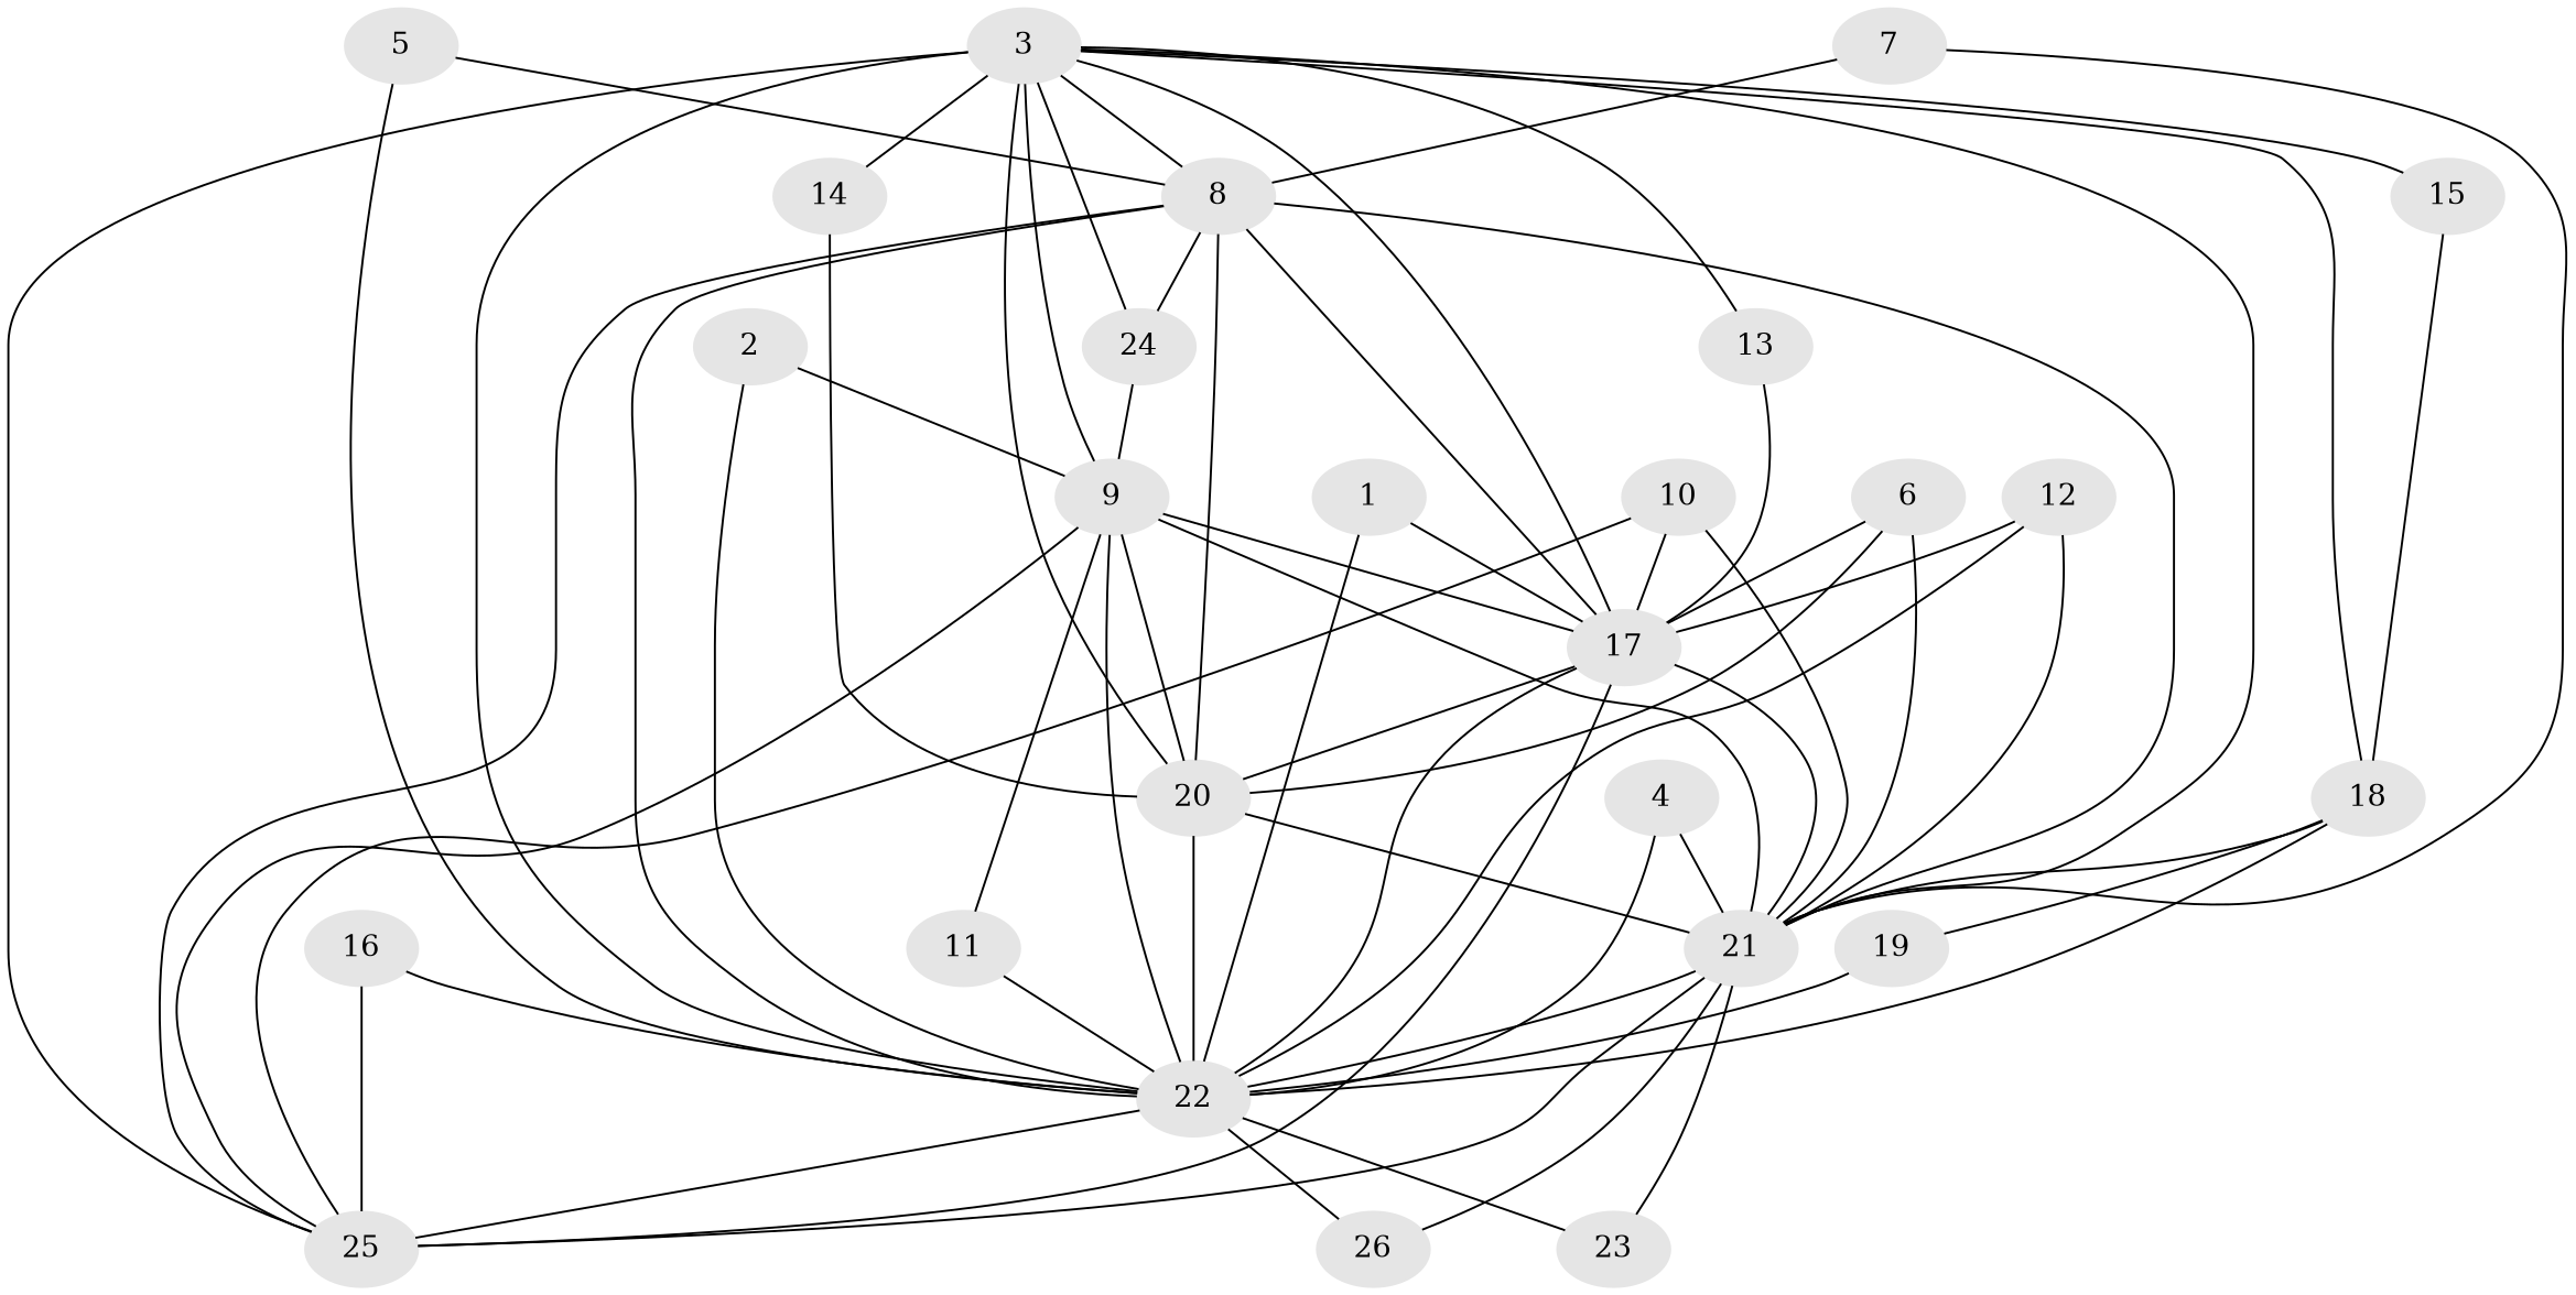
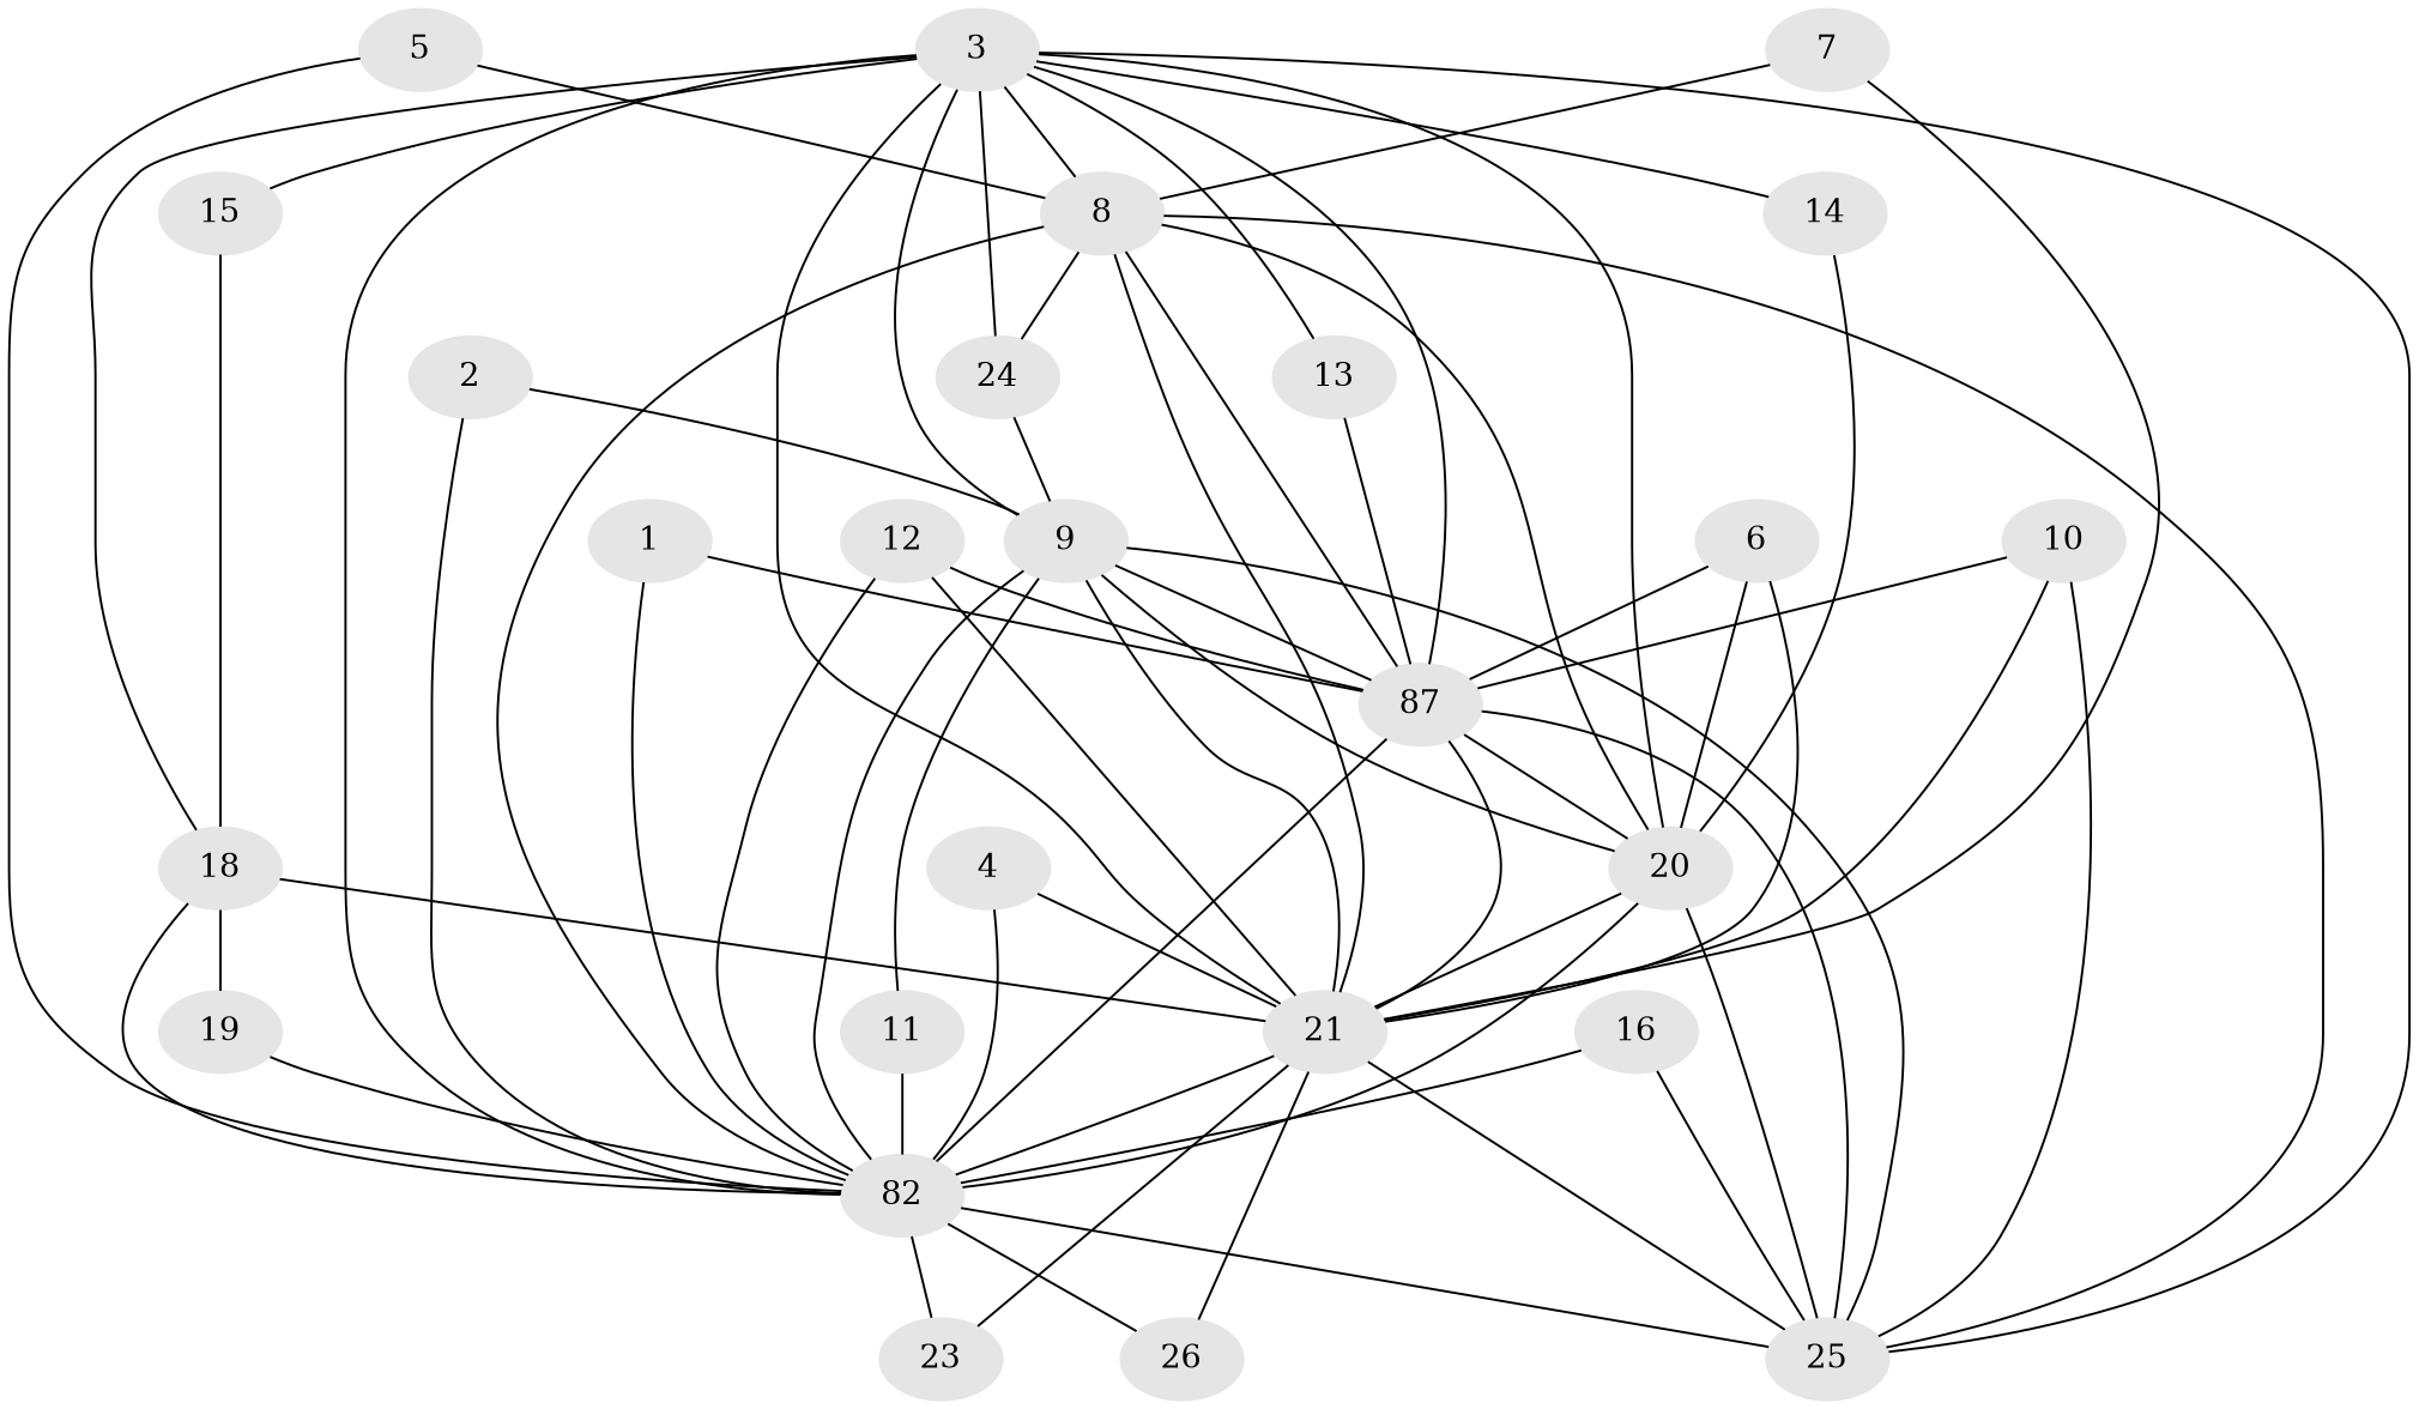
  graph {
    node [color=gray90 style=filled]
    edge [weight=1.0]
    1
-   17
-   22
+   17 [label=87]
+   22 [label=82]
    20
    21
    25
    23
    26
    2
    9
    11
    3
    8
    13
    14
    15
    18
    24
    19
    4
    5
    6
    7
    10
    12
    16
    1 -- 17
    1 -- 22
    17 -- 22 [weight=3.0]
    17 -- 20
    17 -- 21
    17 -- 25
    22 -- 25 [weight=2.0]
    22 -- 23
    22 -- 26
    20 -- 22 [weight=3.0]
    20 -- 21 [weight=2.0]
+   20 -- 25
    21 -- 22 [weight=4.0]
    21 -- 25 [weight=2.0]
    21 -- 23
    21 -- 26
    2 -- 22
    2 -- 9
    9 -- 17 [weight=3.0]
    9 -- 22 [weight=2.0]
    9 -- 20
    9 -- 21
    9 -- 25
    9 -- 11
    11 -- 22 [weight=2.0]
    3 -- 17 [weight=2.0]
    3 -- 22 [weight=5.0]
    3 -- 20 [weight=3.0]
    3 -- 21 [weight=3.0]
    3 -- 25 [weight=2.0]
    3 -- 9 [weight=2.0]
    3 -- 8 [weight=3.0]
    3 -- 13
    3 -- 14
    3 -- 15
    3 -- 18
    3 -- 24
    8 -- 17
    8 -- 22 [weight=2.0]
    8 -- 20 [weight=2.0]
    8 -- 21
    8 -- 25
    8 -- 24
    13 -- 17
    14 -- 20
    15 -- 18
    18 -- 22
    18 -- 21
    18 -- 19
    24 -- 9
    19 -- 22 [weight=3.0]
    4 -- 22
    4 -- 21
    5 -- 22
    5 -- 8
    6 -- 17
    6 -- 20
    6 -- 21
    7 -- 21
    7 -- 8
    10 -- 17
    10 -- 21
    10 -- 25
    12 -- 17
    12 -- 22
    12 -- 21
    16 -- 22
    16 -- 25
  }
